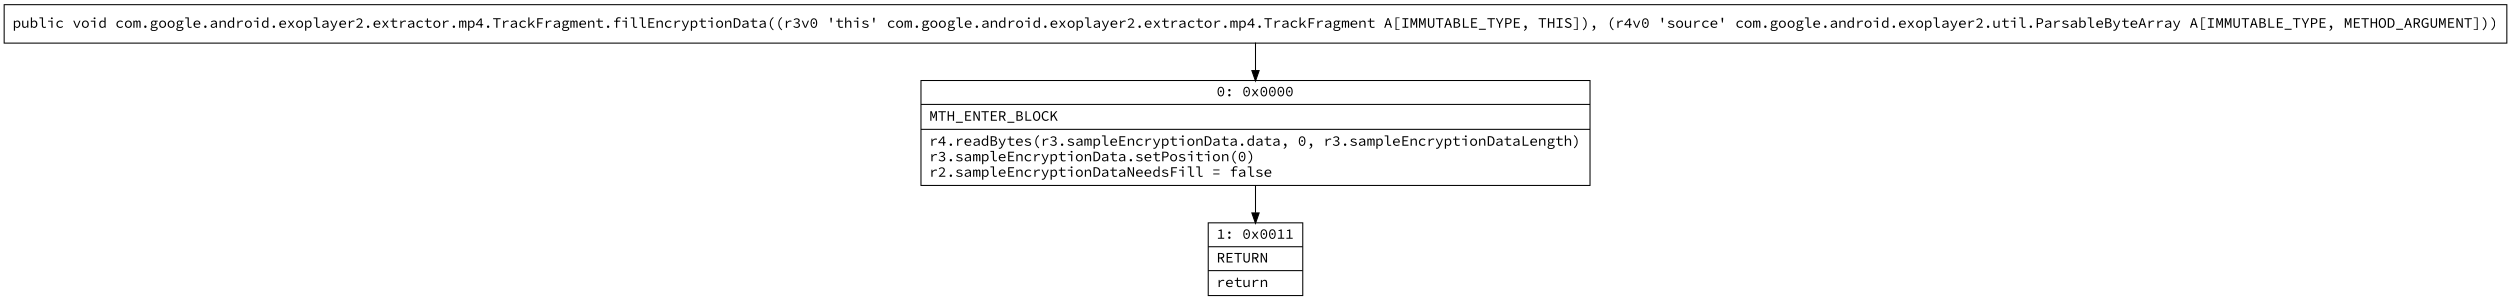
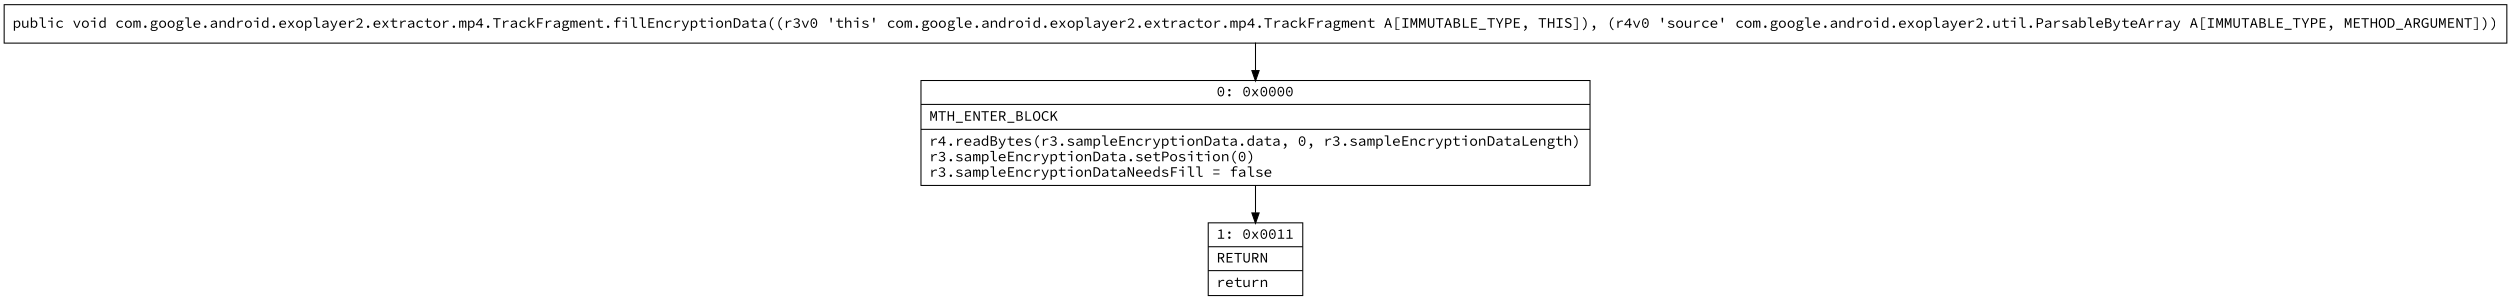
  digraph {
    fontname="Source Code Pro"
    node [shape=record fontname="Source Code Pro"]
    edge [fontname="Source Code Pro"]
-   n1 [label="{0\:\ 0x0000|MTH_ENTER_BLOCK\l|r4.readBytes(r3.sampleEncryptionData.data, 0, r3.sampleEncryptionDataLength)\lr3.sampleEncryptionData.setPosition(0)\lr2.sampleEncryptionDataNeedsFill = false\l}"]
+   n1 [label="{0\:\ 0x0000|MTH_ENTER_BLOCK\l|r4.readBytes(r3.sampleEncryptionData.data, 0, r3.sampleEncryptionDataLength)\lr3.sampleEncryptionData.setPosition(0)\lr3.sampleEncryptionDataNeedsFill = false\l}"]
    n2 [label="{1\:\ 0x0011|RETURN\l|return\l}"]
    n3 [label="{public void com.google.android.exoplayer2.extractor.mp4.TrackFragment.fillEncryptionData((r3v0 'this' com.google.android.exoplayer2.extractor.mp4.TrackFragment A[IMMUTABLE_TYPE, THIS]), (r4v0 'source' com.google.android.exoplayer2.util.ParsableByteArray A[IMMUTABLE_TYPE, METHOD_ARGUMENT])) }"]
    n1 -> n2
    n3 -> n1
  }
